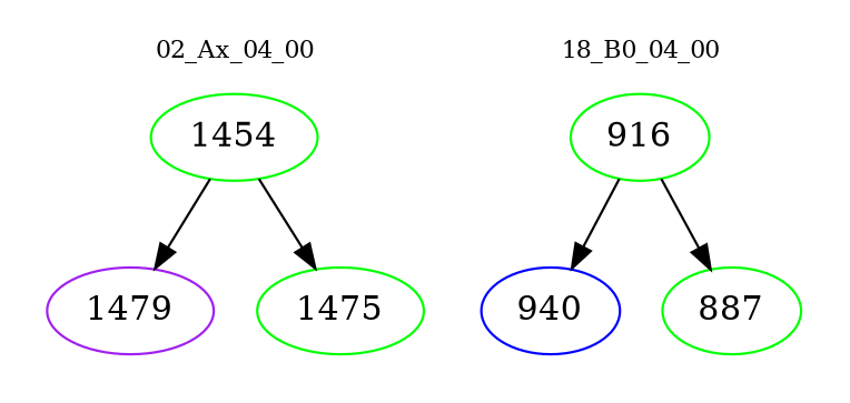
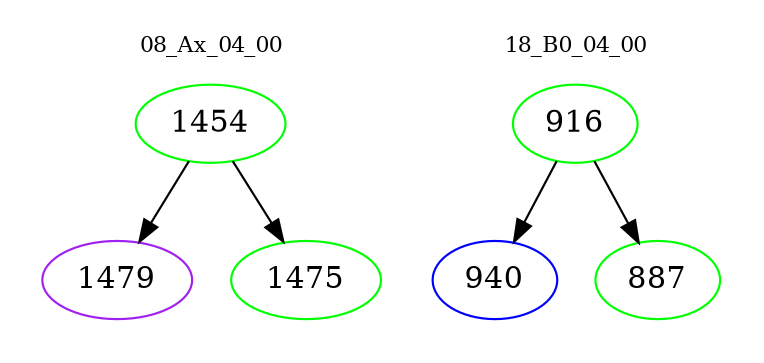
  digraph {
    node [color=green]
    edge [color=black]
    n1 [label=1454]
    n2 [color=purple label=1479]
    n3 [label=1475]
    n4 [label=916]
    n5 [color=blue label=940]
    n6 [label=887]
    subgraph cluster_1 {
      color=white
      fontsize=10
-     label="02_Ax_04_00"
+     label="08_Ax_04_00"
      n1
      n2
      n3
    }
    subgraph cluster_2 {
      color=white
      fontsize=10
      label="18_B0_04_00"
      n4
      n5
      n6
    }
    n1 -> n2
    n1 -> n3
    n4 -> n5
    n4 -> n6
  }
